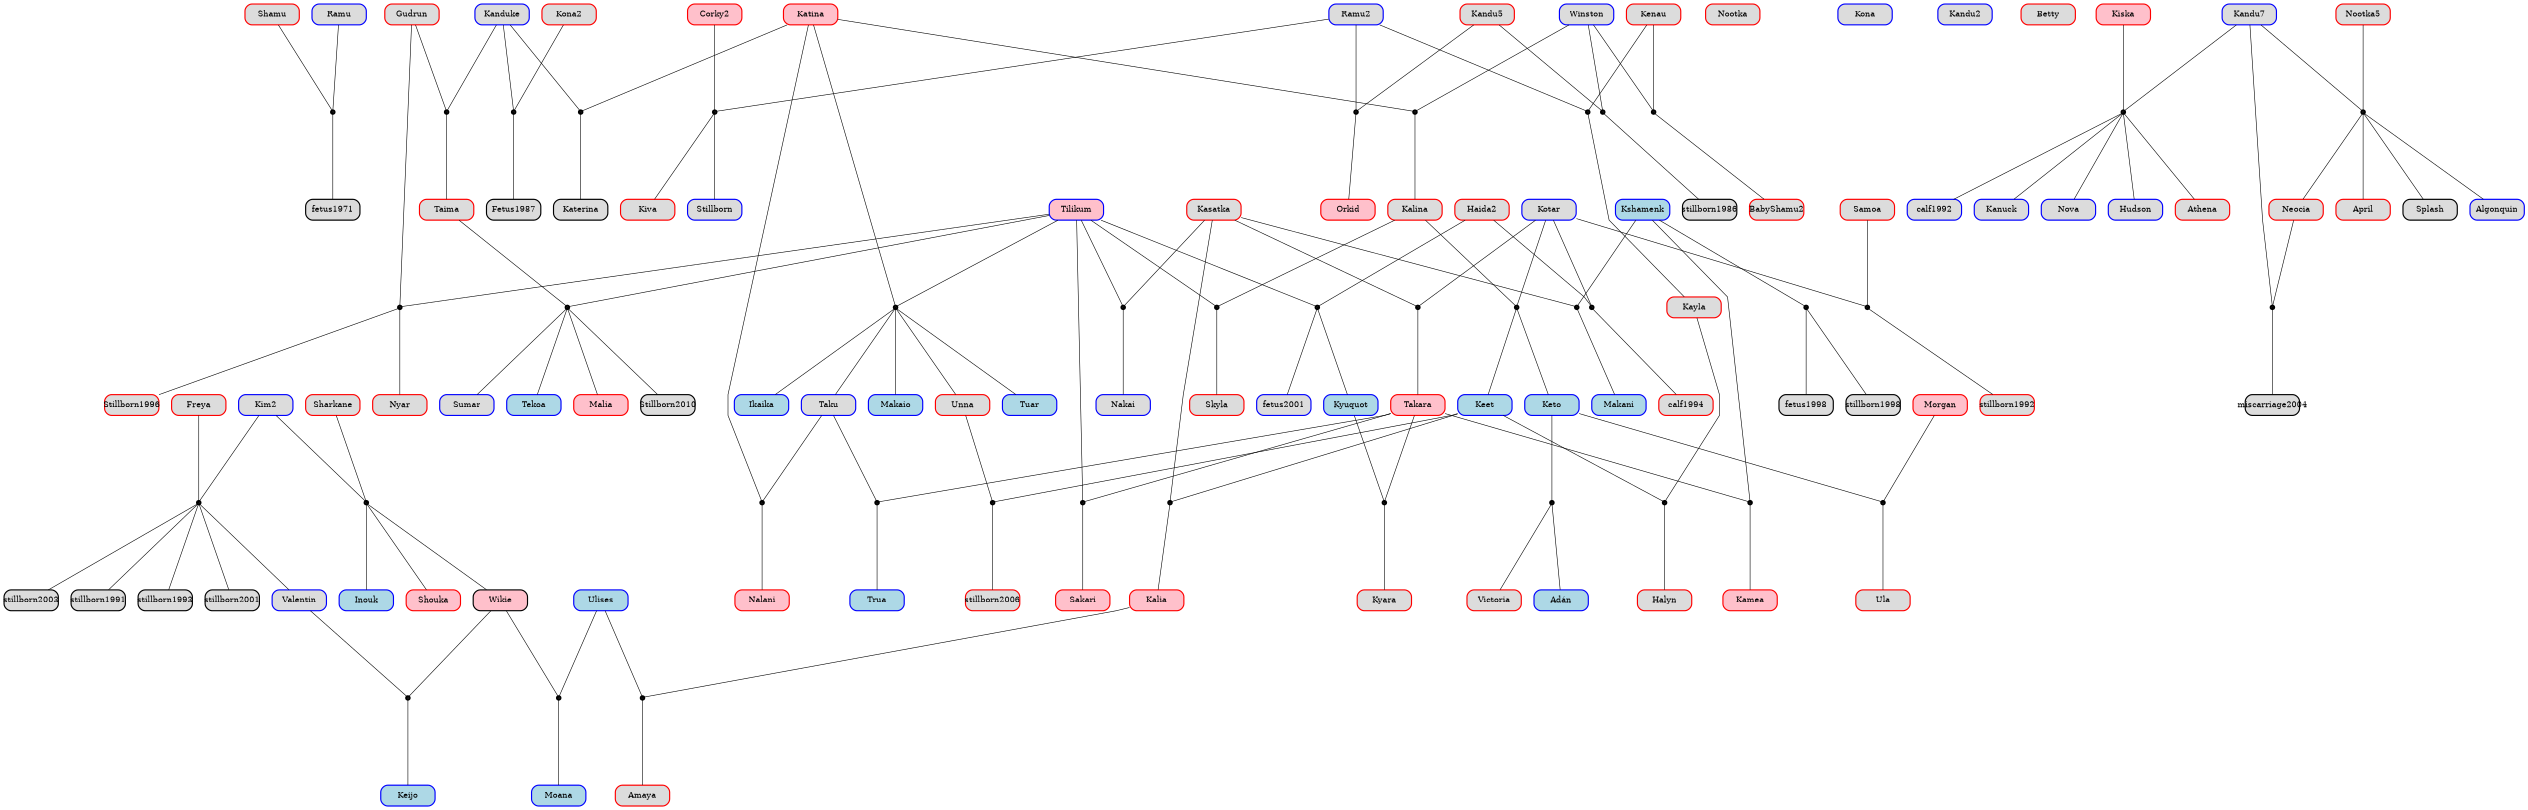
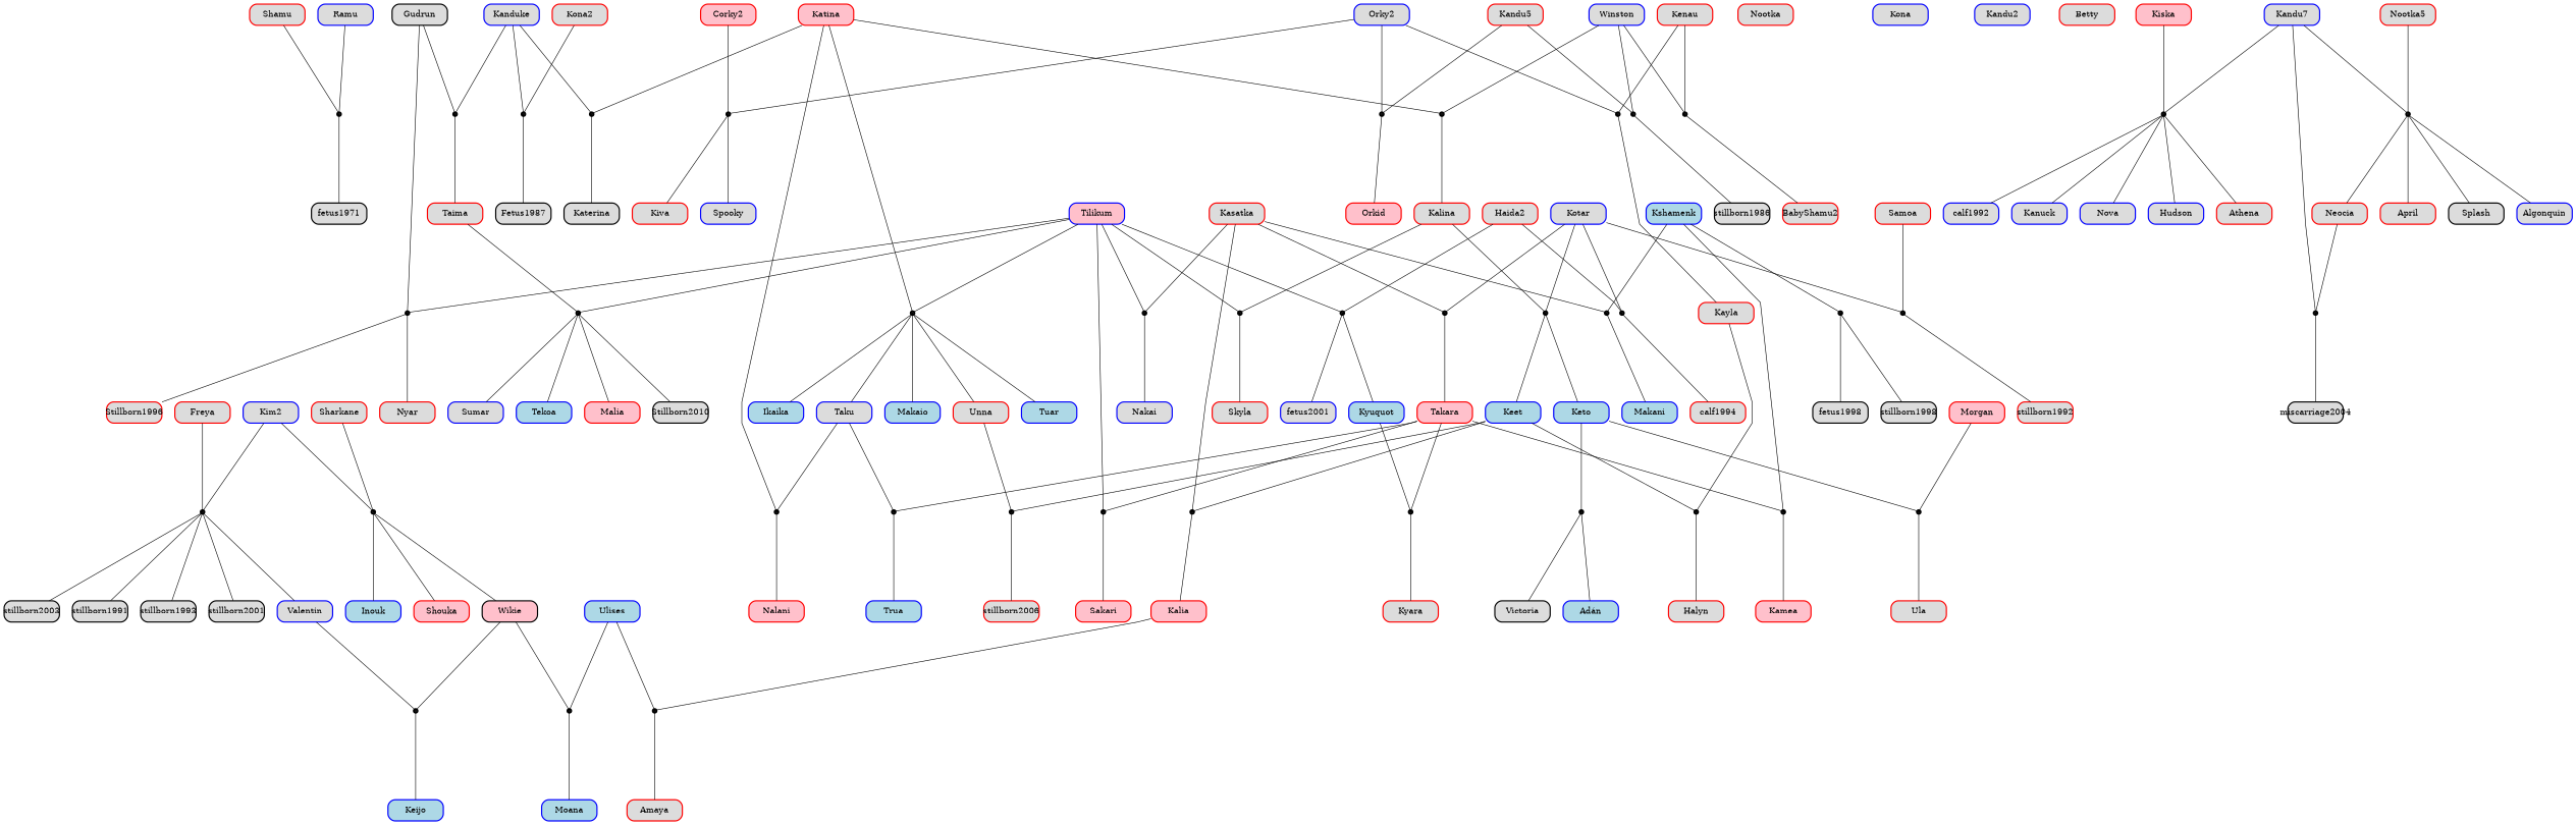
  graph {
    fontname="Helvetica,Arial,sans-serif"
    nodesep=0.3
    ranksep="1.85 equally"
    splines=polyline
    node [color=red fillcolor=Gainsboro fixedsize=true penwidth=2 shape=box style="filled, rounded"]
    Shamu [width=1.3]
    ShamuRamu [penwidth=6 shape=point color="" fillcolor="" fixedsize="" style=""]
    fetus1971 [color=black width=1.3]
    Ramu [color=blue width=1.3]
-   Orky2 [color=blue width=1.3 label=Ramu2]
+   Orky2 [color=blue width=1.3]
    Corky2Orky2 [penwidth=6 shape=point color="" fillcolor="" fixedsize="" style=""]
    KenauOrky2 [penwidth=6 shape=point color="" fillcolor="" fixedsize="" style=""]
    Kandu5Orky2 [penwidth=6 shape=point color="" fillcolor="" fixedsize="" style=""]
-   Spooky [color=blue width=1.3 label=Stillborn]
+   Spooky [color=blue width=1.3]
    Kiva [width=1.3]
    Kayla [width=1.3]
    Orkid [fillcolor=pink width=1.3]
    Corky2 [fillcolor=pink width=1.3]
    Nootka [width=1.3]
    Winston [color=blue width=1.3]
    KatinaWinston [penwidth=6 shape=point color="" fillcolor="" fixedsize="" style=""]
    Kandu5Winston [penwidth=6 shape=point color="" fillcolor="" fixedsize="" style=""]
    KenauWinston [penwidth=6 shape=point color="" fillcolor="" fixedsize="" style=""]
    Kalina [width=1.3]
    stillborn1986 [color=black width=1.3]
    BabyShamu2 [width=1.3]
    Kona [color=blue width=1.3]
    Kandu2 [color=blue width=1.3]
    Kanduke [color=blue width=1.3]
    Kona2Kanduke [penwidth=6 shape=point color="" fillcolor="" fixedsize="" style=""]
    KatinaKanduke [penwidth=6 shape=point color="" fillcolor="" fixedsize="" style=""]
    GudrunKanduke [penwidth=6 shape=point color="" fillcolor="" fixedsize="" style=""]
    Fetus1987 [color=black width=1.3]
    Katerina [color=black width=1.3]
    Taima [width=1.3]
-   Gudrun [width=1.3]
+   Gudrun [color=black width=1.3]
    GudrunTilikum [penwidth=6 shape=point color="" fillcolor="" fixedsize="" style=""]
    Nyar [width=1.3]
    Stillborn1996 [width=1.3]
    Kenau [width=1.3]
    Kandu5 [width=1.3]
    Katina [fillcolor=pink width=1.3]
    KatinaTilikum [penwidth=6 shape=point color="" fillcolor="" fixedsize="" style=""]
    KatinaTaku [penwidth=6 shape=point color="" fillcolor="" fixedsize="" style=""]
    Taku [color=blue width=1.3]
    Unna [width=1.3]
    Tuar [color=blue fillcolor=lightblue width=1.3]
    Ikaika [color=blue fillcolor=lightblue width=1.3]
    Makaio [color=blue fillcolor=lightblue width=1.3]
    Nalani [fillcolor=pink width=1.3]
    Kasatka [width=1.3]
    KasatkaKotar [penwidth=6 shape=point color="" fillcolor="" fixedsize="" style=""]
    KasatkaTilikum [penwidth=6 shape=point color="" fillcolor="" fixedsize="" style=""]
    KasatkaKeet [penwidth=6 shape=point color="" fillcolor="" fixedsize="" style=""]
    KasatkaKshamenk [penwidth=6 shape=point color="" fillcolor="" fixedsize="" style=""]
    Takara [fillcolor=pink width=1.3]
    Nakai [color=blue width=1.3]
    Kalia [fillcolor=pink width=1.3]
    Makani [color=blue fillcolor=lightblue width=1.3]
    Betty [width=1.3]
    Kotar [color=blue width=1.3]
    SamoaKotar [penwidth=6 shape=point color="" fillcolor="" fixedsize="" style=""]
    Haida2Kotar [penwidth=6 shape=point color="" fillcolor="" fixedsize="" style=""]
    KalinaKotar [penwidth=6 shape=point color="" fillcolor="" fixedsize="" style=""]
    stillborn1992 [width=1.3]
    calf1994 [width=1.3]
    Keto [color=blue fillcolor=lightblue width=1.3]
    Keet [color=blue fillcolor=lightblue width=1.3]
    Kiska [fillcolor=pink width=1.3]
    KiskaKandu7 [penwidth=6 shape=point color="" fillcolor="" fixedsize="" style=""]
    calf1992 [color=blue width=1.3]
    Kanuck [color=blue width=1.3]
    Nova [color=blue width=1.3]
    Hudson [color=blue width=1.3]
    Athena [width=1.3]
    Ulises [color=blue fillcolor=lightblue width=1.3]
    WikieUlises [penwidth=6 shape=point color="" fillcolor="" fixedsize="" style=""]
    KaliaUlises [penwidth=6 shape=point color="" fillcolor="" fixedsize="" style=""]
    Moana [color=blue fillcolor=lightblue width=1.3]
    Amaya [width=1.3]
    Nootka5 [width=1.3]
    Nootka5Kandu7 [penwidth=6 shape=point color="" fillcolor="" fixedsize="" style=""]
    Splash [color=black width=1.3]
    Algonquin [color=blue width=1.3]
    Neocia [width=1.3]
    April [width=1.3]
    Haida2 [width=1.3]
    Haida2Tilikum [penwidth=6 shape=point color="" fillcolor="" fixedsize="" style=""]
    Kyuquot [color=blue fillcolor=lightblue width=1.3]
    fetus2001 [color=blue width=1.3]
    Freya [width=1.3]
    FreyaKim2 [penwidth=6 shape=point color="" fillcolor="" fixedsize="" style=""]
    stillborn1991 [color=black width=1.3]
    stillborn1993 [color=black width=1.3]
    Valentin [color=blue width=1.3]
    stillborn2001 [color=black width=1.3]
    stillborn2003 [color=black width=1.3]
    Kim2 [color=blue width=1.3]
    SharkaneKim2 [penwidth=6 shape=point color="" fillcolor="" fixedsize="" style=""]
    Shouka [fillcolor=pink width=1.3]
    Inouk [color=blue fillcolor=lightblue width=1.3]
    Wikie [color=black fillcolor=pink width=1.3]
    Samoa [width=1.3]
    Tilikum [color=blue fillcolor=pink width=1.3]
    TaimaTilikum [penwidth=6 shape=point color="" fillcolor="" fixedsize="" style=""]
    TakaraTilikum [penwidth=6 shape=point color="" fillcolor="" fixedsize="" style=""]
    KalinaTilikum [penwidth=6 shape=point color="" fillcolor="" fixedsize="" style=""]
    Sumar [color=blue width=1.3]
    Tekoa [color=blue fillcolor=lightblue width=1.3]
    Malia [fillcolor=pink width=1.3]
    Stillborn2010 [color=black width=1.3]
    Sakari [fillcolor=pink width=1.3]
    Skyla [width=1.3]
    Kandu7 [color=blue width=1.3]
    NeociaKandu7 [penwidth=6 shape=point color="" fillcolor="" fixedsize="" style=""]
    miscarriage2004 [color=black width=1.3]
    Kona2 [width=1.3]
    KaylaKeet [penwidth=6 shape=point color="" fillcolor="" fixedsize="" style=""]
    Halyn [width=1.3]
    BelenKshamenk [penwidth=6 shape=point color="" fillcolor="" fixedsize="" style=""]
    stillborn1998 [color=black width=1.3]
    fetus1998 [color=black width=1.3]
    Sharkane [width=1.3]
    WikieValentin [penwidth=6 shape=point color="" fillcolor="" fixedsize="" style=""]
    TakaraTaku [penwidth=6 shape=point color="" fillcolor="" fixedsize="" style=""]
    TakaraKshamenk [penwidth=6 shape=point color="" fillcolor="" fixedsize="" style=""]
    TakaraKyuquot [penwidth=6 shape=point color="" fillcolor="" fixedsize="" style=""]
    Trua [color=blue fillcolor=lightblue width=1.3]
    Kamea [fillcolor=pink width=1.3]
    Kyara [width=1.3]
    Kshamenk [color=blue fillcolor=lightblue width=1.3]
    UnnaKeet [penwidth=6 shape=point color="" fillcolor="" fixedsize="" style=""]
    KohanaKeto [penwidth=6 shape=point color="" fillcolor="" fixedsize="" style=""]
    MorganKeto [penwidth=6 shape=point color="" fillcolor="" fixedsize="" style=""]
    "Adán" [color=blue fillcolor=lightblue width=1.3]
-   Victoria [width=1.3]
+   Victoria [color=black width=1.3]
    Ula [width=1.3]
    stillborn2006 [width=1.3]
    Keijo [color=blue fillcolor=lightblue width=1.3]
    Morgan [fillcolor=pink width=1.3]
    Shamu -- ShamuRamu
    ShamuRamu -- fetus1971
    Ramu -- ShamuRamu
    Orky2 -- Corky2Orky2
    Orky2 -- KenauOrky2
    Orky2 -- Kandu5Orky2
    Corky2Orky2 -- Spooky
    Corky2Orky2 -- Kiva
    KenauOrky2 -- Kayla
    Kandu5Orky2 -- Orkid
    Kayla -- KaylaKeet
    Corky2 -- Corky2Orky2
    Winston -- KatinaWinston
    Winston -- Kandu5Winston
    Winston -- KenauWinston
    KatinaWinston -- Kalina
    Kandu5Winston -- stillborn1986
    KenauWinston -- BabyShamu2
    Kalina -- KalinaKotar
    Kalina -- KalinaTilikum
    Kanduke -- Kona2Kanduke
    Kanduke -- KatinaKanduke
    Kanduke -- GudrunKanduke
    Kona2Kanduke -- Fetus1987
    KatinaKanduke -- Katerina
    GudrunKanduke -- Taima
    Taima -- TaimaTilikum
    Gudrun -- GudrunKanduke
    Gudrun -- GudrunTilikum
    GudrunTilikum -- Nyar
    GudrunTilikum -- Stillborn1996
    Kenau -- KenauOrky2
    Kenau -- KenauWinston
    Kandu5 -- Kandu5Orky2
    Kandu5 -- Kandu5Winston
    Katina -- KatinaWinston
    Katina -- KatinaKanduke
    Katina -- KatinaTilikum
    Katina -- KatinaTaku
    KatinaTilikum -- Taku
    KatinaTilikum -- Unna
    KatinaTilikum -- Tuar
    KatinaTilikum -- Ikaika
    KatinaTilikum -- Makaio
    KatinaTaku -- Nalani
    Taku -- KatinaTaku
    Taku -- TakaraTaku
    Unna -- UnnaKeet
    Kasatka -- KasatkaKotar
    Kasatka -- KasatkaTilikum
    Kasatka -- KasatkaKeet
    Kasatka -- KasatkaKshamenk
    KasatkaKotar -- Takara
    KasatkaTilikum -- Nakai
    KasatkaKeet -- Kalia
    KasatkaKshamenk -- Makani
    Takara -- TakaraTilikum
    Takara -- TakaraTaku
    Takara -- TakaraKshamenk
    Takara -- TakaraKyuquot
    Kalia -- KaliaUlises
    Kotar -- KasatkaKotar
    Kotar -- SamoaKotar
    Kotar -- Haida2Kotar
    Kotar -- KalinaKotar
    SamoaKotar -- stillborn1992
    Haida2Kotar -- calf1994
    KalinaKotar -- Keto
    KalinaKotar -- Keet
    Keto -- KohanaKeto
    Keto -- MorganKeto
    Keet -- KasatkaKeet
    Keet -- KaylaKeet
    Keet -- UnnaKeet
    Kiska -- KiskaKandu7
    KiskaKandu7 -- calf1992
    KiskaKandu7 -- Kanuck
    KiskaKandu7 -- Nova
    KiskaKandu7 -- Hudson
    KiskaKandu7 -- Athena
    Ulises -- WikieUlises
    Ulises -- KaliaUlises
    WikieUlises -- Moana
    KaliaUlises -- Amaya
    Nootka5 -- Nootka5Kandu7
    Nootka5Kandu7 -- Splash
    Nootka5Kandu7 -- Algonquin
    Nootka5Kandu7 -- Neocia
    Nootka5Kandu7 -- April
    Neocia -- NeociaKandu7
    Haida2 -- Haida2Kotar
    Haida2 -- Haida2Tilikum
    Haida2Tilikum -- Kyuquot
    Haida2Tilikum -- fetus2001
    Kyuquot -- TakaraKyuquot
    Freya -- FreyaKim2
    FreyaKim2 -- stillborn1991
    FreyaKim2 -- stillborn1993
    FreyaKim2 -- Valentin
    FreyaKim2 -- stillborn2001
    FreyaKim2 -- stillborn2003
    Valentin -- WikieValentin
    Kim2 -- FreyaKim2
    Kim2 -- SharkaneKim2
    SharkaneKim2 -- Shouka
    SharkaneKim2 -- Inouk
    SharkaneKim2 -- Wikie
    Wikie -- WikieUlises
    Wikie -- WikieValentin
    Samoa -- SamoaKotar
    Tilikum -- GudrunTilikum
    Tilikum -- KatinaTilikum
    Tilikum -- KasatkaTilikum
    Tilikum -- Haida2Tilikum
    Tilikum -- TaimaTilikum
    Tilikum -- TakaraTilikum
    Tilikum -- KalinaTilikum
    TaimaTilikum -- Sumar
    TaimaTilikum -- Tekoa
    TaimaTilikum -- Malia
    TaimaTilikum -- Stillborn2010
    TakaraTilikum -- Sakari
    KalinaTilikum -- Skyla
    Kandu7 -- KiskaKandu7
    Kandu7 -- Nootka5Kandu7
    Kandu7 -- NeociaKandu7
    NeociaKandu7 -- miscarriage2004
    Kona2 -- Kona2Kanduke
    KaylaKeet -- Halyn
    BelenKshamenk -- stillborn1998
    BelenKshamenk -- fetus1998
    Sharkane -- SharkaneKim2
    WikieValentin -- Keijo
    TakaraTaku -- Trua
    TakaraKshamenk -- Kamea
    TakaraKyuquot -- Kyara
    Kshamenk -- KasatkaKshamenk
    Kshamenk -- BelenKshamenk
    Kshamenk -- TakaraKshamenk
    UnnaKeet -- stillborn2006
    KohanaKeto -- "Adán"
    KohanaKeto -- Victoria
    MorganKeto -- Ula
    Morgan -- MorganKeto
  }
